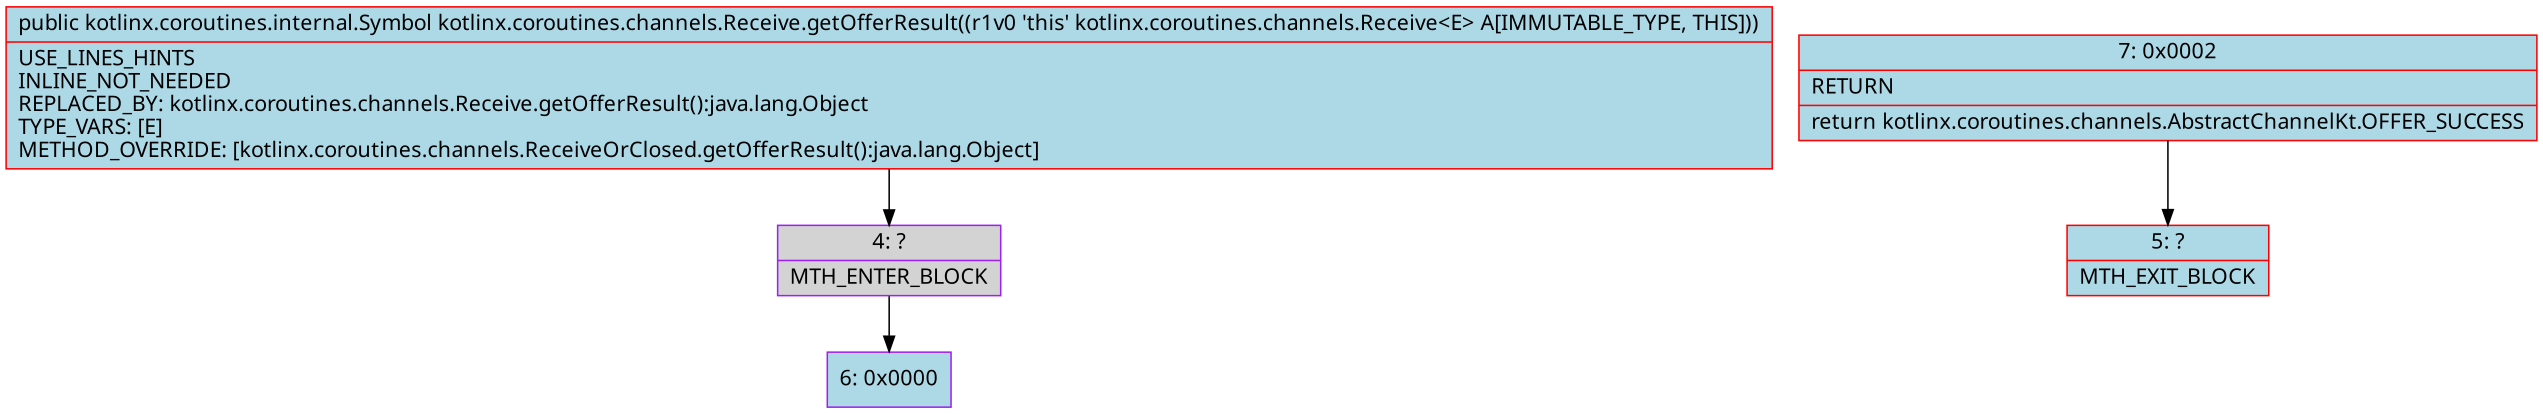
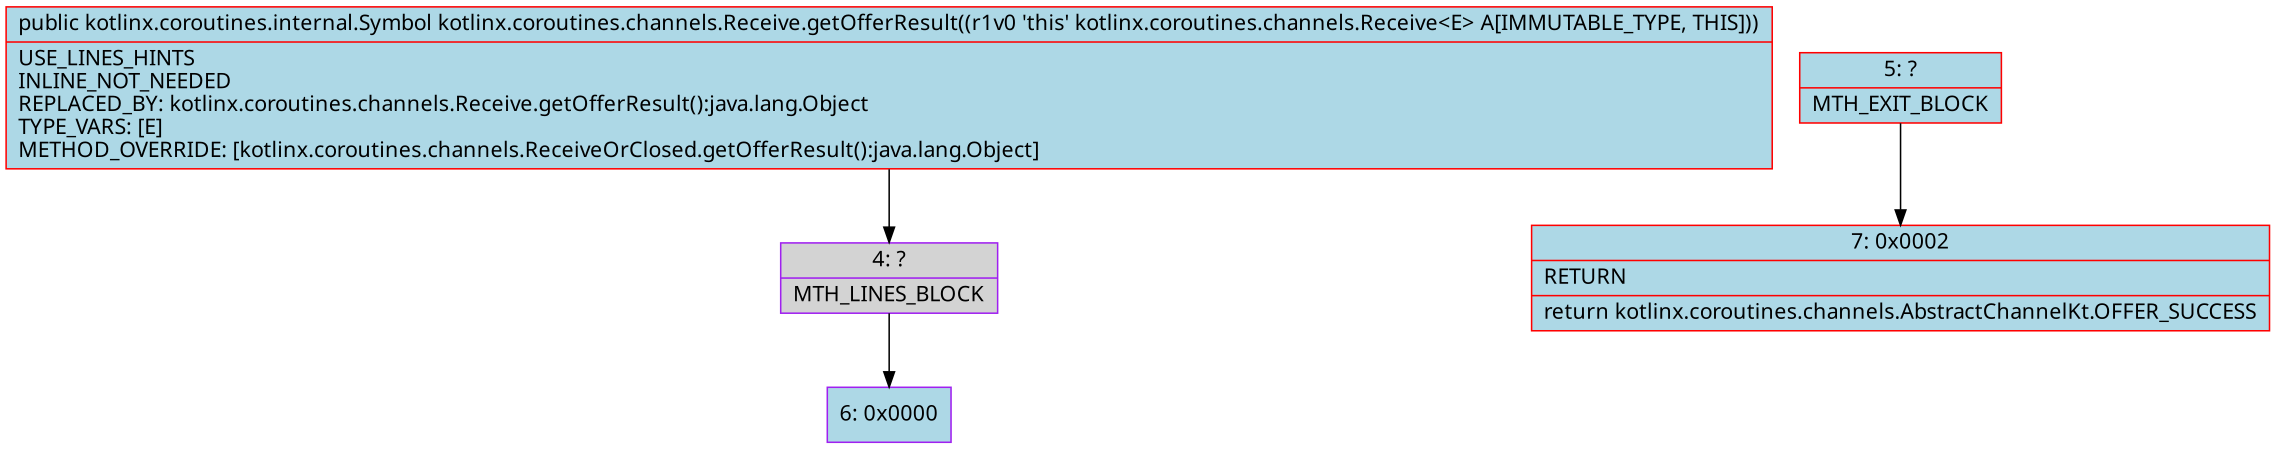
  digraph {
    fontname="Noto Sans"
    node [color=red fillcolor=lightblue fontname="Noto Sans" shape=record style=filled]
    edge [fontname="Noto Sans"]
-   n1 [color=purple fillcolor=lightgrey label="{4\:\ ?|MTH_ENTER_BLOCK\l}"]
+   n1 [color=purple fillcolor=lightgrey label="{4\:\ ?|MTH_LINES_BLOCK\l}"]
    n2 [color=purple label="{6\:\ 0x0000}"]
    n3 [label="{7\:\ 0x0002|RETURN\l|return kotlinx.coroutines.channels.AbstractChannelKt.OFFER_SUCCESS\l}"]
    n4 [label="{5\:\ ?|MTH_EXIT_BLOCK\l}"]
    n5 [label="{public kotlinx.coroutines.internal.Symbol kotlinx.coroutines.channels.Receive.getOfferResult((r1v0 'this' kotlinx.coroutines.channels.Receive\<E\> A[IMMUTABLE_TYPE, THIS]))  | USE_LINES_HINTS\lINLINE_NOT_NEEDED\lREPLACED_BY: kotlinx.coroutines.channels.Receive.getOfferResult():java.lang.Object\lTYPE_VARS: [E]\lMETHOD_OVERRIDE: [kotlinx.coroutines.channels.ReceiveOrClosed.getOfferResult():java.lang.Object]\l}"]
    n1 -> n2
-   n3 -> n4
+   n4 -> n3
    n5 -> n1
  }
